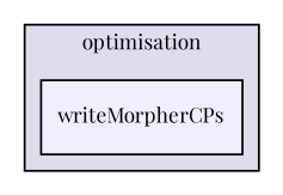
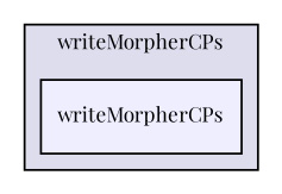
  digraph {
    compound=true
    rankdir=LR
    fontname="Playfair Display"
    n1 [fillcolor="#eeeeff" fontname="Playfair Display" fontsize=10 label=writeMorpherCPs pencolor=black shape=box style=filled]
    subgraph cluster_1 {
      bgcolor="#ddddee"
      fontsize=10
-     label=optimisation
+     label=writeMorpherCPs
      pencolor=black
      n1
    }
  }
